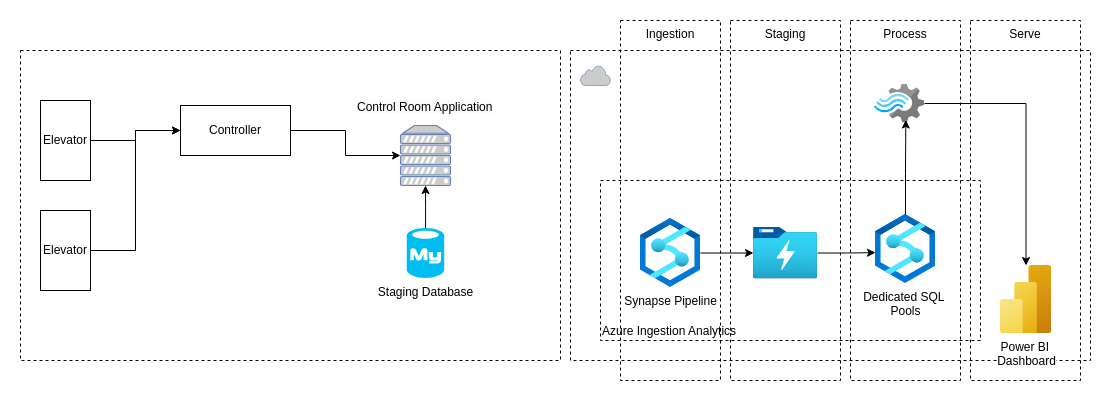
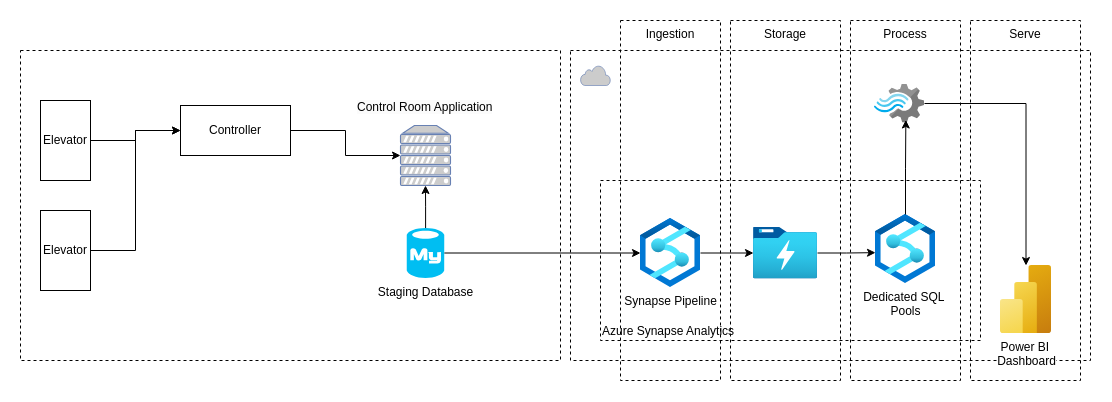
  <mxCell id="0" />
  <mxCell id="1" parent="0" />
  <mxCell id="2" value="" style="rounded=0;whiteSpace=wrap;html=1;dashed=1;align=left;verticalAlign=bottom;" vertex="1" parent="1"><mxGeometry x="570" y="50" width="520" height="310" as="geometry" /></mxCell>
- <mxCell id="3" value="Azure Ingestion Analytics" style="rounded=0;whiteSpace=wrap;html=1;dashed=1;align=left;verticalAlign=bottom;" vertex="1" parent="1"><mxGeometry x="600" y="180" width="380" height="160" as="geometry" /></mxCell>
+ <mxCell id="3" value="Azure Synapse Analytics" style="rounded=0;whiteSpace=wrap;html=1;dashed=1;align=left;verticalAlign=bottom;" vertex="1" parent="1"><mxGeometry x="600" y="180" width="380" height="160" as="geometry" /></mxCell>
  <mxCell id="4" value="" style="rounded=0;whiteSpace=wrap;html=1;dashed=1;" vertex="1" parent="1"><mxGeometry x="20" y="50" width="540" height="310" as="geometry" /></mxCell>
  <mxCell id="5" style="edgeStyle=orthogonalEdgeStyle;rounded=0;orthogonalLoop=1;jettySize=auto;html=1;" edge="1" parent="1" source="6" target="9"><mxGeometry relative="1" as="geometry" /></mxCell>
  <mxCell id="6" value="Elevator" style="html=1;whiteSpace=wrap;" vertex="1" parent="1"><mxGeometry x="40" y="100" width="50" height="80" as="geometry" /></mxCell>
  <mxCell id="7" style="edgeStyle=orthogonalEdgeStyle;rounded=0;orthogonalLoop=1;jettySize=auto;html=1;entryX=0;entryY=0.5;entryDx=0;entryDy=0;" edge="1" parent="1" source="8" target="9"><mxGeometry relative="1" as="geometry" /></mxCell>
  <mxCell id="8" value="Elevator" style="html=1;whiteSpace=wrap;" vertex="1" parent="1"><mxGeometry x="40" y="210" width="50" height="80" as="geometry" /></mxCell>
  <mxCell id="9" value="Controller" style="html=1;whiteSpace=wrap;" vertex="1" parent="1"><mxGeometry x="180" y="105" width="110" height="50" as="geometry" /></mxCell>
  <mxCell id="10" style="edgeStyle=orthogonalEdgeStyle;rounded=0;orthogonalLoop=1;jettySize=auto;html=1;" edge="1" parent="1" source="9" target="12"><mxGeometry relative="1" as="geometry"><mxPoint x="375" y="135" as="targetPoint" /></mxGeometry></mxCell>
  <mxCell id="11" value="" style="html=1;outlineConnect=0;fillColor=#CCCCCC;strokeColor=#6881B3;gradientColor=none;gradientDirection=north;strokeWidth=2;shape=mxgraph.networks.cloud;fontColor=#ffffff;" vertex="1" parent="1"><mxGeometry x="580" y="65" width="30" height="20" as="geometry" /></mxCell>
  <mxCell id="12" value="" style="fontColor=#0066CC;verticalAlign=top;verticalLabelPosition=bottom;labelPosition=center;align=center;html=1;outlineConnect=0;fillColor=#CCCCCC;strokeColor=#6881B3;gradientColor=none;gradientDirection=north;strokeWidth=2;shape=mxgraph.networks.server;" vertex="1" parent="1"><mxGeometry x="400" y="125" width="50" height="60" as="geometry" /></mxCell>
  <mxCell id="13" style="edgeStyle=orthogonalEdgeStyle;rounded=0;orthogonalLoop=1;jettySize=auto;html=1;" edge="1" parent="1" source="15" target="12"><mxGeometry relative="1" as="geometry" /></mxCell>
+ <mxCell id="14" style="edgeStyle=orthogonalEdgeStyle;rounded=0;orthogonalLoop=1;jettySize=auto;html=1;" edge="1" parent="1" source="15" target="19"><mxGeometry relative="1" as="geometry" /></mxCell>
  <mxCell id="15" value="Staging Database" style="verticalLabelPosition=bottom;html=1;verticalAlign=top;align=center;strokeColor=none;fillColor=#00BEF2;shape=mxgraph.azure.mysql_database;" vertex="1" parent="1"><mxGeometry x="406.25" y="227.5" width="37.5" height="50" as="geometry" /></mxCell>
  <mxCell id="16" value="&lt;span style=&quot;color: rgb(0, 0, 0); font-family: Helvetica; font-size: 12px; font-style: normal; font-variant-ligatures: normal; font-variant-caps: normal; font-weight: 400; letter-spacing: normal; orphans: 2; text-align: center; text-indent: 0px; text-transform: none; widows: 2; word-spacing: 0px; -webkit-text-stroke-width: 0px; white-space: nowrap; background-color: rgb(251, 251, 251); text-decoration-thickness: initial; text-decoration-style: initial; text-decoration-color: initial; display: inline !important; float: none;&quot;&gt;Control Room Application&lt;/span&gt;" style="text;whiteSpace=wrap;html=1;" vertex="1" parent="1"><mxGeometry x="355" y="92.5" width="140" height="30" as="geometry" /></mxCell>
  <mxCell id="17" value="&lt;div&gt;Ingestion&lt;/div&gt;" style="rounded=0;whiteSpace=wrap;html=1;dashed=1;fillColor=none;verticalAlign=top;" vertex="1" parent="1"><mxGeometry x="620" y="20" width="100" height="360" as="geometry" /></mxCell>
  <mxCell id="18" style="edgeStyle=orthogonalEdgeStyle;rounded=0;orthogonalLoop=1;jettySize=auto;html=1;" edge="1" parent="1" source="19" target="21"><mxGeometry relative="1" as="geometry" /></mxCell>
  <mxCell id="19" value="Synapse Pipeline" style="image;aspect=fixed;html=1;points=[];align=center;fontSize=12;image=img/lib/azure2/databases/Azure_Synapse_Analytics.svg;" vertex="1" parent="1"><mxGeometry x="640" y="218" width="60" height="69" as="geometry" /></mxCell>
- <mxCell id="20" value="&lt;div&gt;Staging&lt;/div&gt;" style="rounded=0;whiteSpace=wrap;html=1;dashed=1;fillColor=none;verticalAlign=top;" vertex="1" parent="1"><mxGeometry x="730" y="20" width="110" height="360" as="geometry" /></mxCell>
+ <mxCell id="20" value="&lt;div&gt;Storage&lt;/div&gt;" style="rounded=0;whiteSpace=wrap;html=1;dashed=1;fillColor=none;verticalAlign=top;" vertex="1" parent="1"><mxGeometry x="730" y="20" width="110" height="360" as="geometry" /></mxCell>
  <mxCell id="21" value="" style="image;aspect=fixed;html=1;points=[];align=center;fontSize=12;image=img/lib/azure2/analytics/Data_Lake_Store_Gen1.svg;" vertex="1" parent="1"><mxGeometry x="753" y="226.5" width="64" height="52" as="geometry" /></mxCell>
  <mxCell id="22" value="&lt;div&gt;Process&lt;/div&gt;" style="rounded=0;whiteSpace=wrap;html=1;dashed=1;fillColor=none;verticalAlign=top;" vertex="1" parent="1"><mxGeometry x="850" y="20" width="110" height="360" as="geometry" /></mxCell>
  <mxCell id="23" value="Dedicated SQL&amp;nbsp;&lt;div&gt;Pools&lt;/div&gt;" style="image;aspect=fixed;html=1;points=[];align=center;fontSize=12;image=img/lib/azure2/databases/Azure_Synapse_Analytics.svg;" vertex="1" parent="1"><mxGeometry x="875" y="214" width="60" height="69" as="geometry" /></mxCell>
  <mxCell id="24" style="edgeStyle=orthogonalEdgeStyle;rounded=0;orthogonalLoop=1;jettySize=auto;html=1;entryX=0;entryY=0.553;entryDx=0;entryDy=0;entryPerimeter=0;" edge="1" parent="1" source="21" target="23"><mxGeometry relative="1" as="geometry" /></mxCell>
  <mxCell id="25" value="&lt;div&gt;Serve&lt;/div&gt;" style="rounded=0;whiteSpace=wrap;html=1;dashed=1;fillColor=none;verticalAlign=top;" vertex="1" parent="1"><mxGeometry x="970" y="20" width="110" height="360" as="geometry" /></mxCell>
  <mxCell id="26" style="edgeStyle=orthogonalEdgeStyle;rounded=0;orthogonalLoop=1;jettySize=auto;html=1;" edge="1" parent="1" source="27" target="29"><mxGeometry relative="1" as="geometry" /></mxCell>
  <mxCell id="27" value="" style="image;sketch=0;aspect=fixed;html=1;points=[];align=center;fontSize=12;image=img/lib/mscae/Stream_Analytics.svg;" vertex="1" parent="1"><mxGeometry x="874" y="83.5" width="50" height="39" as="geometry" /></mxCell>
  <mxCell id="28" style="edgeStyle=orthogonalEdgeStyle;rounded=0;orthogonalLoop=1;jettySize=auto;html=1;entryX=0.627;entryY=0.923;entryDx=0;entryDy=0;entryPerimeter=0;" edge="1" parent="1" source="23" target="27"><mxGeometry relative="1" as="geometry" /></mxCell>
  <mxCell id="29" value="Power BI&amp;nbsp;&lt;div&gt;Dashboard&lt;/div&gt;" style="image;aspect=fixed;html=1;points=[];align=center;fontSize=12;image=img/lib/azure2/analytics/Power_BI_Embedded.svg;" vertex="1" parent="1"><mxGeometry x="1000" y="265" width="51" height="68" as="geometry" /></mxCell>
